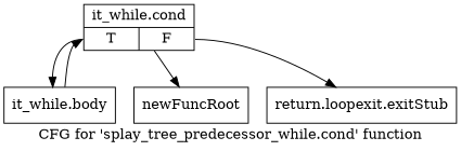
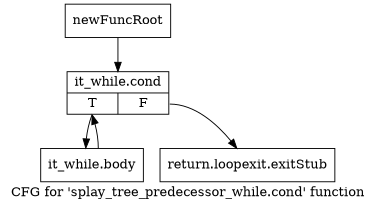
  digraph {
    label="CFG for 'splay_tree_predecessor_while.cond' function"
    fontname="DejaVu Serif"
    node [shape=record fontname="DejaVu Serif"]
    edge [fontname="DejaVu Serif"]
    n1 [label="{newFuncRoot}"]
    n2 [label="{it_while.cond|{<s0>T|<s1>F}}"]
    n3 [label="{return.loopexit.exitStub}"]
    n4 [label="{it_while.body}"]
-   n2 -> n1
+   n1 -> n2
    n2 -> n3 [tailport=s1]
    n2 -> n4 [tailport=s0]
    n4 -> n2
  }
